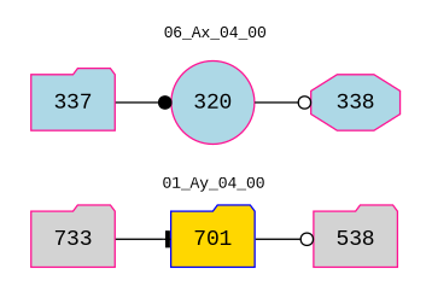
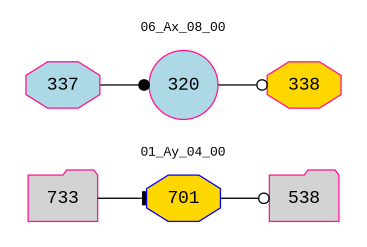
  digraph {
    fontname="Liberation Mono"
    rankdir=LR
    node [color=deeppink fillcolor=lightgrey fontname="Liberation Mono" shape=octagon style=filled]
    edge [arrowhead=odot color=black fontname="Liberation Mono"]
    n1 [label=733 shape=folder]
-   n2 [color=blue fillcolor=gold label=701 shape=folder]
+   n2 [color=blue fillcolor=gold label=701]
    n3 [label=538 shape=folder]
-   n4 [fillcolor=lightblue label=337 shape=folder]
+   n4 [fillcolor=lightblue label=337]
    n5 [fillcolor=lightblue label=320 shape=circle]
-   n6 [fillcolor=lightblue label=338]
+   n6 [fillcolor=gold label=338]
    subgraph cluster_1 {
      color=white
      fontsize=10
      label="01_Ay_04_00"
      n1
      n2
      n3
    }
    subgraph cluster_2 {
      color=white
      fontsize=10
-     label="06_Ax_04_00"
+     label="06_Ax_08_00"
      n4
      n5
      n6
    }
    n1 -> n2 [arrowhead=tee]
    n2 -> n3
    n4 -> n5 [arrowhead=dot]
    n5 -> n6
  }
